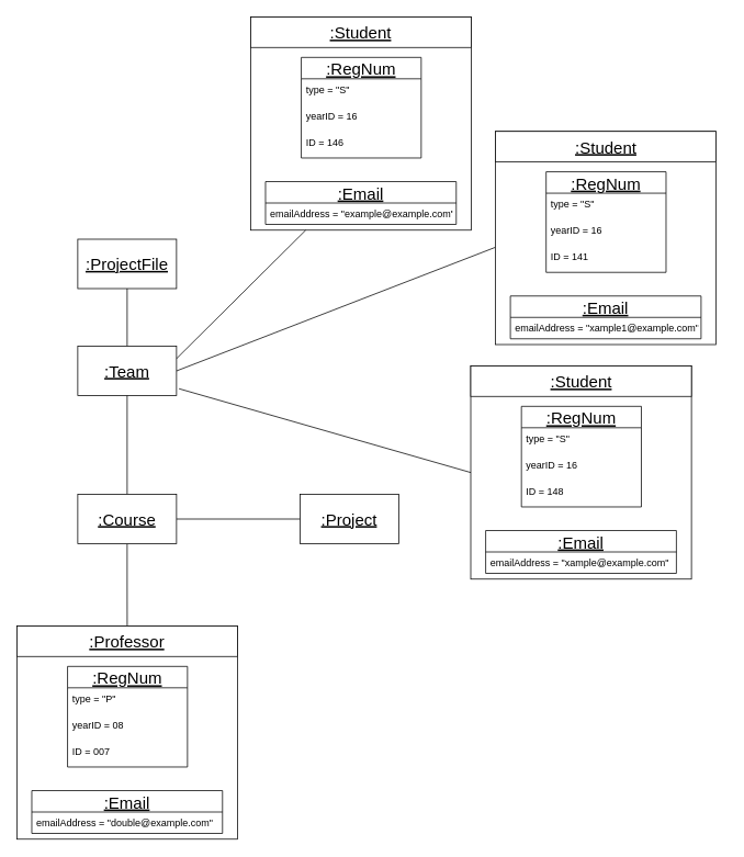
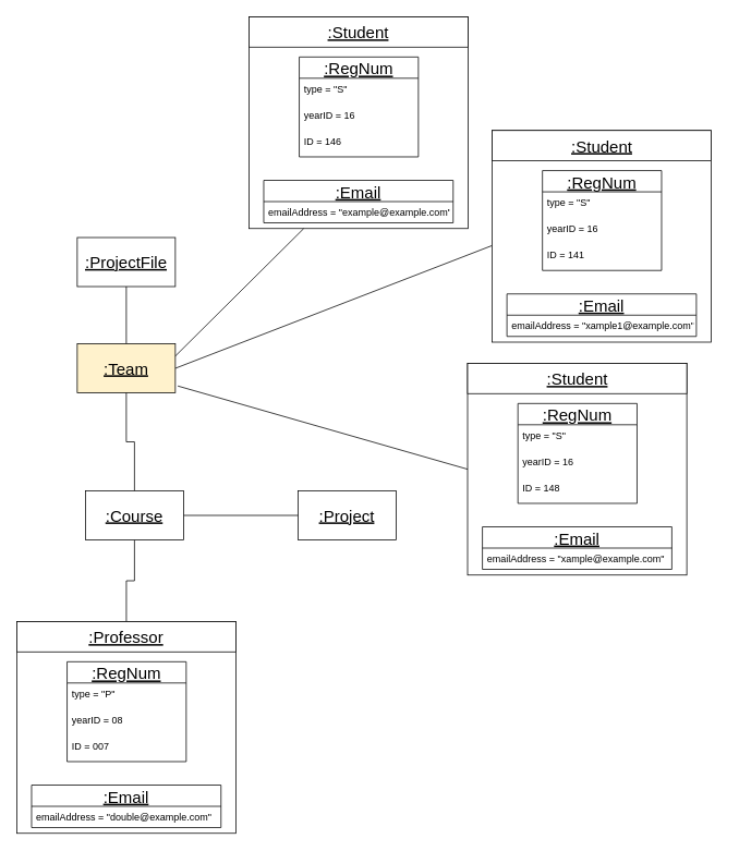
  <mxCell id="0" />
  <mxCell id="1" parent="0" />
  <mxCell id="2" style="edgeStyle=orthogonalEdgeStyle;rounded=0;orthogonalLoop=1;jettySize=auto;html=1;exitX=0.5;exitY=0;exitDx=0;exitDy=0;entryX=0.5;entryY=1;entryDx=0;entryDy=0;endArrow=none;endFill=0;fontSize=20;" edge="1" parent="1" source="4" target="10"><mxGeometry relative="1" as="geometry" /></mxCell>
  <mxCell id="3" style="edgeStyle=none;rounded=0;orthogonalLoop=1;jettySize=auto;html=1;exitX=1;exitY=0.5;exitDx=0;exitDy=0;entryX=-0.001;entryY=0.544;entryDx=0;entryDy=0;entryPerimeter=0;endArrow=none;endFill=0;fontSize=20;" edge="1" parent="1" source="4" target="30"><mxGeometry relative="1" as="geometry" /></mxCell>
- <mxCell id="4" value=":Team" style="rounded=0;whiteSpace=wrap;html=1;fontStyle=4;fontSize=20;" vertex="1" parent="1"><mxGeometry x="94" y="420" width="120" height="60" as="geometry" /></mxCell>
+ <mxCell id="4" value=":Team" style="rounded=0;whiteSpace=wrap;html=1;fontStyle=4;fontSize=20;fillColor=#fff2cc;" vertex="1" parent="1"><mxGeometry x="94" y="420" width="120" height="60" as="geometry" /></mxCell>
  <mxCell id="5" value=":Project" style="rounded=0;whiteSpace=wrap;html=1;fontStyle=4;fontSize=20;" vertex="1" parent="1"><mxGeometry x="364" y="600" width="120" height="60" as="geometry" /></mxCell>
  <mxCell id="6" style="edgeStyle=orthogonalEdgeStyle;rounded=0;orthogonalLoop=1;jettySize=auto;html=1;exitX=1;exitY=0.5;exitDx=0;exitDy=0;entryX=0;entryY=0.5;entryDx=0;entryDy=0;endArrow=none;endFill=0;fontSize=20;" edge="1" parent="1" source="9" target="5"><mxGeometry relative="1" as="geometry" /></mxCell>
  <mxCell id="7" style="edgeStyle=orthogonalEdgeStyle;rounded=0;orthogonalLoop=1;jettySize=auto;html=1;exitX=0.5;exitY=0;exitDx=0;exitDy=0;entryX=0.5;entryY=1;entryDx=0;entryDy=0;endArrow=none;endFill=0;fontSize=20;" edge="1" parent="1" source="9" target="4"><mxGeometry relative="1" as="geometry" /></mxCell>
  <mxCell id="8" style="edgeStyle=orthogonalEdgeStyle;rounded=0;orthogonalLoop=1;jettySize=auto;html=1;exitX=0.5;exitY=1;exitDx=0;exitDy=0;entryX=0.5;entryY=0;entryDx=0;entryDy=0;endArrow=none;endFill=0;fontSize=20;" edge="1" parent="1" source="9" target="42"><mxGeometry relative="1" as="geometry"><mxPoint x="153.667" y="760" as="targetPoint" /></mxGeometry></mxCell>
- <mxCell id="9" value=":Course" style="rounded=0;whiteSpace=wrap;html=1;fontStyle=4;fontSize=20;" vertex="1" parent="1"><mxGeometry x="94" y="600" width="120" height="60" as="geometry" /></mxCell>
+ <mxCell id="9" value=":Course" style="rounded=0;whiteSpace=wrap;html=1;fontStyle=4;fontSize=20;" vertex="1" parent="1"><mxGeometry x="104" y="600" width="120" height="60" as="geometry" /></mxCell>
  <mxCell id="10" value=":ProjectFile" style="rounded=0;whiteSpace=wrap;html=1;fontStyle=4;fontSize=20;" vertex="1" parent="1"><mxGeometry x="94" y="290" width="120" height="60" as="geometry" /></mxCell>
  <mxCell id="11" value="" style="group" vertex="1" connectable="0" parent="1"><mxGeometry x="304" y="20" width="280" height="259" as="geometry" /></mxCell>
  <mxCell id="12" value="" style="rounded=0;whiteSpace=wrap;html=1;fontSize=20;" vertex="1" parent="11"><mxGeometry width="268.147" height="259" as="geometry" /></mxCell>
  <mxCell id="13" value=":Student" style="rounded=0;whiteSpace=wrap;html=1;fontSize=20;fontStyle=4" vertex="1" parent="11"><mxGeometry width="268.147" height="37" as="geometry" /></mxCell>
  <mxCell id="14" value=":RegNum" style="swimlane;fontStyle=4;childLayout=stackLayout;horizontal=1;startSize=26;fillColor=none;horizontalStack=0;resizeParent=1;resizeParentMax=0;resizeLast=0;collapsible=1;marginBottom=0;fontSize=20;" vertex="1" parent="11"><mxGeometry x="61.577" y="49.1" width="145.732" height="122.2" as="geometry" /></mxCell>
  <mxCell id="15" value="type = &quot;S&quot;" style="text;strokeColor=none;fillColor=none;align=left;verticalAlign=top;spacingLeft=4;spacingRight=4;overflow=hidden;rotatable=0;points=[[0,0.5],[1,0.5]];portConstraint=eastwest;" vertex="1" parent="14"><mxGeometry y="26" width="145.732" height="32.067" as="geometry" /></mxCell>
  <mxCell id="16" value="yearID = 16" style="text;strokeColor=none;fillColor=none;align=left;verticalAlign=top;spacingLeft=4;spacingRight=4;overflow=hidden;rotatable=0;points=[[0,0.5],[1,0.5]];portConstraint=eastwest;" vertex="1" parent="14"><mxGeometry y="58.067" width="145.732" height="32.067" as="geometry" /></mxCell>
  <mxCell id="17" value="ID = 146" style="text;strokeColor=none;fillColor=none;align=left;verticalAlign=top;spacingLeft=4;spacingRight=4;overflow=hidden;rotatable=0;points=[[0,0.5],[1,0.5]];portConstraint=eastwest;" vertex="1" parent="14"><mxGeometry y="90.133" width="145.732" height="32.067" as="geometry" /></mxCell>
  <mxCell id="18" value=":Email" style="swimlane;fontStyle=4;childLayout=stackLayout;horizontal=1;startSize=26;fillColor=none;horizontalStack=0;resizeParent=1;resizeParentMax=0;resizeLast=0;collapsible=1;marginBottom=0;fontSize=20;" vertex="1" parent="11"><mxGeometry x="18.138" y="200" width="231.724" height="52" as="geometry" /></mxCell>
  <mxCell id="19" value="emailAddress = &quot;example@example.com&quot;" style="text;strokeColor=none;fillColor=none;align=left;verticalAlign=top;spacingLeft=4;spacingRight=4;overflow=hidden;rotatable=0;points=[[0,0.5],[1,0.5]];portConstraint=eastwest;" vertex="1" parent="18"><mxGeometry y="26" width="231.724" height="26" as="geometry" /></mxCell>
  <mxCell id="20" value="" style="group" vertex="1" connectable="0" parent="1"><mxGeometry x="571.5" y="444" width="280" height="259" as="geometry" /></mxCell>
  <mxCell id="21" value="" style="rounded=0;whiteSpace=wrap;html=1;fontSize=20;" vertex="1" parent="20"><mxGeometry width="268.147" height="259" as="geometry" /></mxCell>
  <mxCell id="22" value=":Student" style="rounded=0;whiteSpace=wrap;html=1;fontSize=20;fontStyle=4" vertex="1" parent="20"><mxGeometry width="268.147" height="37" as="geometry" /></mxCell>
  <mxCell id="23" value=":RegNum" style="swimlane;fontStyle=4;childLayout=stackLayout;horizontal=1;startSize=26;fillColor=none;horizontalStack=0;resizeParent=1;resizeParentMax=0;resizeLast=0;collapsible=1;marginBottom=0;fontSize=20;" vertex="1" parent="20"><mxGeometry x="61.577" y="49.1" width="145.732" height="122.2" as="geometry" /></mxCell>
  <mxCell id="24" value="type = &quot;S&quot;" style="text;strokeColor=none;fillColor=none;align=left;verticalAlign=top;spacingLeft=4;spacingRight=4;overflow=hidden;rotatable=0;points=[[0,0.5],[1,0.5]];portConstraint=eastwest;" vertex="1" parent="23"><mxGeometry y="26" width="145.732" height="32.067" as="geometry" /></mxCell>
  <mxCell id="25" value="yearID = 16" style="text;strokeColor=none;fillColor=none;align=left;verticalAlign=top;spacingLeft=4;spacingRight=4;overflow=hidden;rotatable=0;points=[[0,0.5],[1,0.5]];portConstraint=eastwest;" vertex="1" parent="23"><mxGeometry y="58.067" width="145.732" height="32.067" as="geometry" /></mxCell>
  <mxCell id="26" value="ID = 148" style="text;strokeColor=none;fillColor=none;align=left;verticalAlign=top;spacingLeft=4;spacingRight=4;overflow=hidden;rotatable=0;points=[[0,0.5],[1,0.5]];portConstraint=eastwest;" vertex="1" parent="23"><mxGeometry y="90.133" width="145.732" height="32.067" as="geometry" /></mxCell>
  <mxCell id="27" value=":Email" style="swimlane;fontStyle=4;childLayout=stackLayout;horizontal=1;startSize=26;fillColor=none;horizontalStack=0;resizeParent=1;resizeParentMax=0;resizeLast=0;collapsible=1;marginBottom=0;fontSize=20;" vertex="1" parent="20"><mxGeometry x="18.138" y="200" width="231.724" height="52" as="geometry" /></mxCell>
  <mxCell id="28" value="emailAddress = &quot;xample@example.com&quot;" style="text;strokeColor=none;fillColor=none;align=left;verticalAlign=top;spacingLeft=4;spacingRight=4;overflow=hidden;rotatable=0;points=[[0,0.5],[1,0.5]];portConstraint=eastwest;" vertex="1" parent="27"><mxGeometry y="26" width="231.724" height="26" as="geometry" /></mxCell>
  <mxCell id="29" value="" style="group" vertex="1" connectable="0" parent="1"><mxGeometry x="601.5" y="159" width="280" height="259" as="geometry" /></mxCell>
  <mxCell id="30" value="" style="rounded=0;whiteSpace=wrap;html=1;fontSize=20;" vertex="1" parent="29"><mxGeometry width="268.147" height="259" as="geometry" /></mxCell>
  <mxCell id="31" value=":Student" style="rounded=0;whiteSpace=wrap;html=1;fontSize=20;fontStyle=4" vertex="1" parent="29"><mxGeometry width="268.147" height="37" as="geometry" /></mxCell>
  <mxCell id="32" value=":RegNum" style="swimlane;fontStyle=4;childLayout=stackLayout;horizontal=1;startSize=26;fillColor=none;horizontalStack=0;resizeParent=1;resizeParentMax=0;resizeLast=0;collapsible=1;marginBottom=0;fontSize=20;" vertex="1" parent="29"><mxGeometry x="61.577" y="49.1" width="145.732" height="122.2" as="geometry" /></mxCell>
  <mxCell id="33" value="type = &quot;S&quot;" style="text;strokeColor=none;fillColor=none;align=left;verticalAlign=top;spacingLeft=4;spacingRight=4;overflow=hidden;rotatable=0;points=[[0,0.5],[1,0.5]];portConstraint=eastwest;" vertex="1" parent="32"><mxGeometry y="26" width="145.732" height="32.067" as="geometry" /></mxCell>
  <mxCell id="34" value="yearID = 16" style="text;strokeColor=none;fillColor=none;align=left;verticalAlign=top;spacingLeft=4;spacingRight=4;overflow=hidden;rotatable=0;points=[[0,0.5],[1,0.5]];portConstraint=eastwest;" vertex="1" parent="32"><mxGeometry y="58.067" width="145.732" height="32.067" as="geometry" /></mxCell>
  <mxCell id="35" value="ID = 141" style="text;strokeColor=none;fillColor=none;align=left;verticalAlign=top;spacingLeft=4;spacingRight=4;overflow=hidden;rotatable=0;points=[[0,0.5],[1,0.5]];portConstraint=eastwest;" vertex="1" parent="32"><mxGeometry y="90.133" width="145.732" height="32.067" as="geometry" /></mxCell>
  <mxCell id="36" value=":Email" style="swimlane;fontStyle=4;childLayout=stackLayout;horizontal=1;startSize=26;fillColor=none;horizontalStack=0;resizeParent=1;resizeParentMax=0;resizeLast=0;collapsible=1;marginBottom=0;fontSize=20;" vertex="1" parent="29"><mxGeometry x="18.138" y="200" width="231.724" height="52" as="geometry" /></mxCell>
  <mxCell id="37" value="emailAddress = &quot;xample1@example.com&quot;" style="text;strokeColor=none;fillColor=none;align=left;verticalAlign=top;spacingLeft=4;spacingRight=4;overflow=hidden;rotatable=0;points=[[0,0.5],[1,0.5]];portConstraint=eastwest;" vertex="1" parent="36"><mxGeometry y="26" width="231.724" height="26" as="geometry" /></mxCell>
  <mxCell id="38" style="rounded=0;orthogonalLoop=1;jettySize=auto;html=1;exitX=0.25;exitY=1;exitDx=0;exitDy=0;entryX=1;entryY=0.25;entryDx=0;entryDy=0;endArrow=none;endFill=0;fontSize=20;" edge="1" parent="1" source="12" target="4"><mxGeometry relative="1" as="geometry" /></mxCell>
  <mxCell id="39" style="edgeStyle=none;rounded=0;orthogonalLoop=1;jettySize=auto;html=1;exitX=0;exitY=0.5;exitDx=0;exitDy=0;entryX=1.025;entryY=0.861;entryDx=0;entryDy=0;entryPerimeter=0;endArrow=none;endFill=0;fontSize=20;" edge="1" parent="1" source="21" target="4"><mxGeometry relative="1" as="geometry" /></mxCell>
  <mxCell id="40" value="" style="group" vertex="1" connectable="0" parent="1"><mxGeometry x="20" y="760" width="280" height="259" as="geometry" /></mxCell>
  <mxCell id="41" value="" style="rounded=0;whiteSpace=wrap;html=1;fontSize=20;" vertex="1" parent="40"><mxGeometry width="268.147" height="259" as="geometry" /></mxCell>
  <mxCell id="42" value=":Professor" style="rounded=0;whiteSpace=wrap;html=1;fontSize=20;fontStyle=4" vertex="1" parent="40"><mxGeometry width="268.147" height="37" as="geometry" /></mxCell>
  <mxCell id="43" value=":RegNum" style="swimlane;fontStyle=4;childLayout=stackLayout;horizontal=1;startSize=26;fillColor=none;horizontalStack=0;resizeParent=1;resizeParentMax=0;resizeLast=0;collapsible=1;marginBottom=0;fontSize=20;" vertex="1" parent="40"><mxGeometry x="61.577" y="49.1" width="145.732" height="122.2" as="geometry" /></mxCell>
  <mxCell id="44" value="type = &quot;P&quot;" style="text;strokeColor=none;fillColor=none;align=left;verticalAlign=top;spacingLeft=4;spacingRight=4;overflow=hidden;rotatable=0;points=[[0,0.5],[1,0.5]];portConstraint=eastwest;" vertex="1" parent="43"><mxGeometry y="26" width="145.732" height="32.067" as="geometry" /></mxCell>
  <mxCell id="45" value="yearID = 08" style="text;strokeColor=none;fillColor=none;align=left;verticalAlign=top;spacingLeft=4;spacingRight=4;overflow=hidden;rotatable=0;points=[[0,0.5],[1,0.5]];portConstraint=eastwest;" vertex="1" parent="43"><mxGeometry y="58.067" width="145.732" height="32.067" as="geometry" /></mxCell>
  <mxCell id="46" value="ID = 007" style="text;strokeColor=none;fillColor=none;align=left;verticalAlign=top;spacingLeft=4;spacingRight=4;overflow=hidden;rotatable=0;points=[[0,0.5],[1,0.5]];portConstraint=eastwest;" vertex="1" parent="43"><mxGeometry y="90.133" width="145.732" height="32.067" as="geometry" /></mxCell>
  <mxCell id="47" value=":Email" style="swimlane;fontStyle=4;childLayout=stackLayout;horizontal=1;startSize=26;fillColor=none;horizontalStack=0;resizeParent=1;resizeParentMax=0;resizeLast=0;collapsible=1;marginBottom=0;fontSize=20;" vertex="1" parent="40"><mxGeometry x="18.138" y="200" width="231.724" height="52" as="geometry" /></mxCell>
  <mxCell id="48" value="emailAddress = &quot;double@example.com&quot;" style="text;strokeColor=none;fillColor=none;align=left;verticalAlign=top;spacingLeft=4;spacingRight=4;overflow=hidden;rotatable=0;points=[[0,0.5],[1,0.5]];portConstraint=eastwest;" vertex="1" parent="47"><mxGeometry y="26" width="231.724" height="26" as="geometry" /></mxCell>
